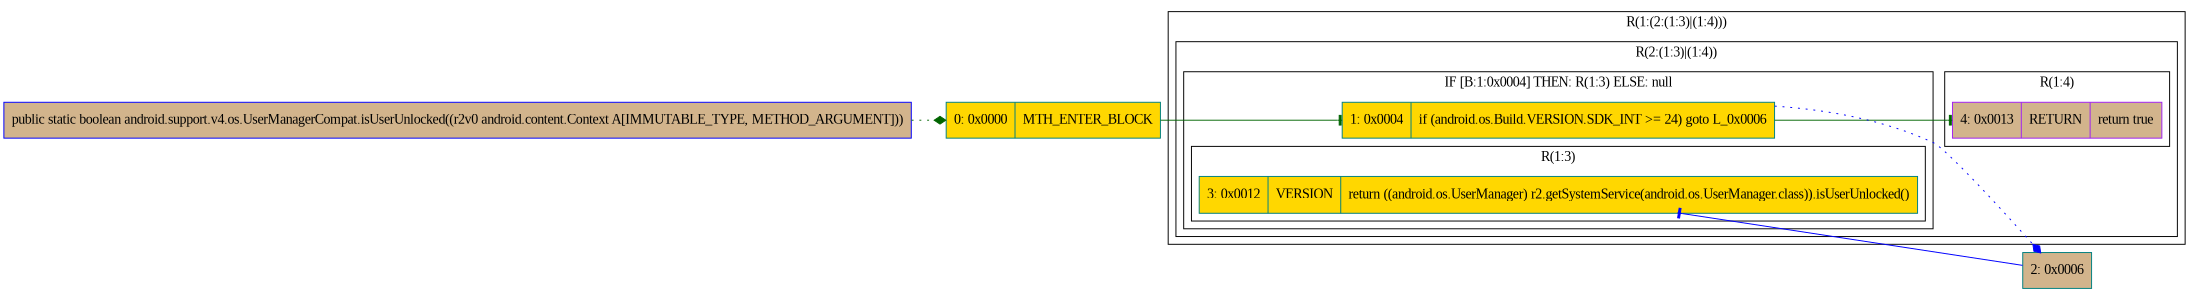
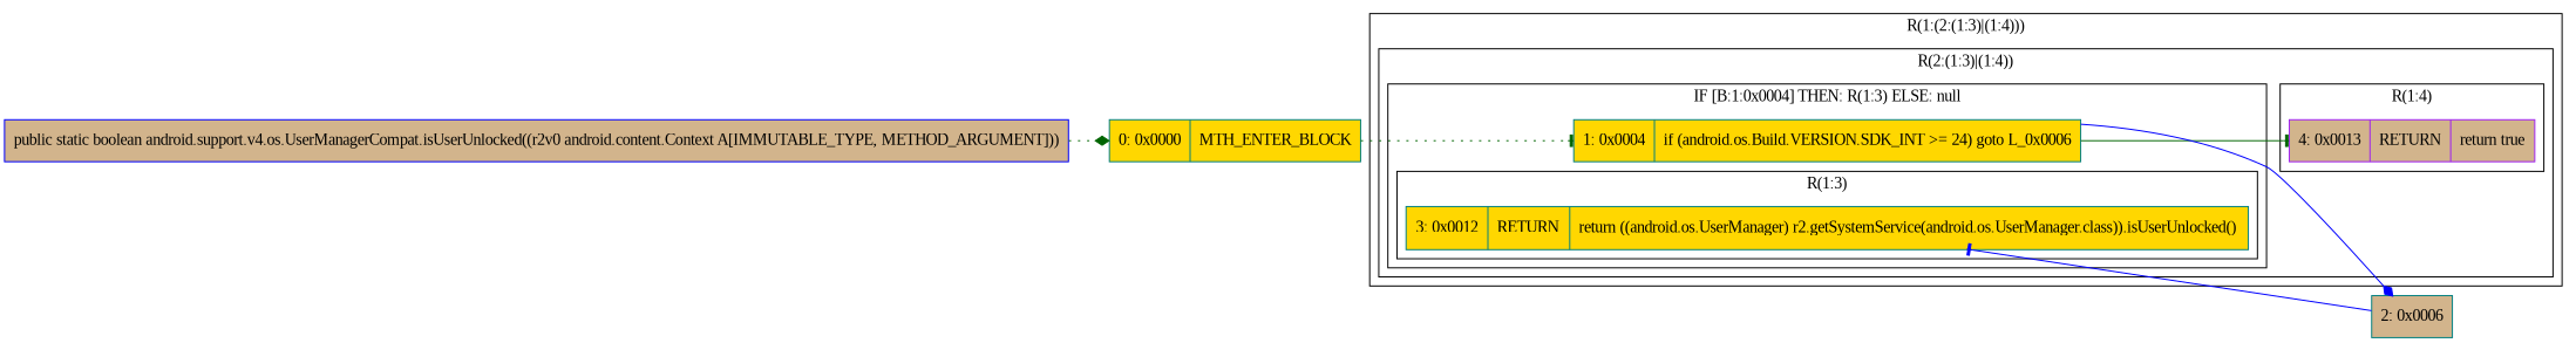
  digraph {
    fontname="Liberation Serif"
    rankdir=LR
    node [color=teal fillcolor=gold fontname="Liberation Serif" shape=record style=filled]
    edge [arrowhead=tee color=darkgreen fontname="Liberation Serif" style=solid]
-   n1 [label="{3\:\ 0x0012|VERSION\l|return ((android.os.UserManager) r2.getSystemService(android.os.UserManager.class)).isUserUnlocked()\l}"]
+   n1 [label="{3\:\ 0x0012|RETURN\l|return ((android.os.UserManager) r2.getSystemService(android.os.UserManager.class)).isUserUnlocked()\l}"]
    n2 [label="{1\:\ 0x0004|if (android.os.Build.VERSION.SDK_INT \>= 24) goto L_0x0006\l}"]
    n3 [color=purple fillcolor=tan label="{4\:\ 0x0013|RETURN\l|return true\l}"]
    n4 [fillcolor=tan label="{2\:\ 0x0006}"]
    n5 [label="{0\:\ 0x0000|MTH_ENTER_BLOCK\l}"]
    n6 [color=blue fillcolor=tan label="{public static boolean android.support.v4.os.UserManagerCompat.isUserUnlocked((r2v0 android.content.Context A[IMMUTABLE_TYPE, METHOD_ARGUMENT])) }"]
    subgraph cluster_1 {
      label="R(1:(2:(1:3)|(1:4)))"
      subgraph cluster_2 {
        label="R(2:(1:3)|(1:4))"
        subgraph cluster_3 {
          label="IF [B:1:0x0004] THEN: R(1:3) ELSE: null"
          n2
          subgraph cluster_4 {
            label="R(1:3)"
            n1
          }
        }
        subgraph cluster_5 {
          label="R(1:4)"
          n3
        }
      }
    }
    n2 -> n3
-   n2 -> n4 [arrowhead=diamond color=blue style=dotted]
+   n2 -> n4 [arrowhead=diamond color=blue]
    n4 -> n1 [color=blue]
-   n5 -> n2
+   n5 -> n2 [style=dotted]
    n6 -> n5 [arrowhead=diamond style=dotted]
  }
